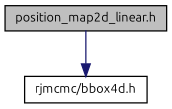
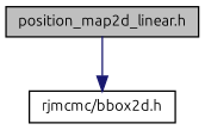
  digraph {
    fontname=Ubuntu
    node [color=black fontname=Ubuntu fontsize=10 shape=record style=filled]
    n1 [fillcolor=grey75 fontcolor=black height=0.2 label="position_map2d_linear.h" width=0.4]
-   n2 [fillcolor=white height=0.2 label="rjmcmc/bbox4d.h" width=0.4]
+   n2 [fillcolor=white height=0.2 label="rjmcmc/bbox2d.h" width=0.4]
    n1 -> n2 [color=midnightblue fontname=Ubuntu fontsize=10 labelfontname="FreeSans.ttf" labelfontsize=10 style=solid]
  }
